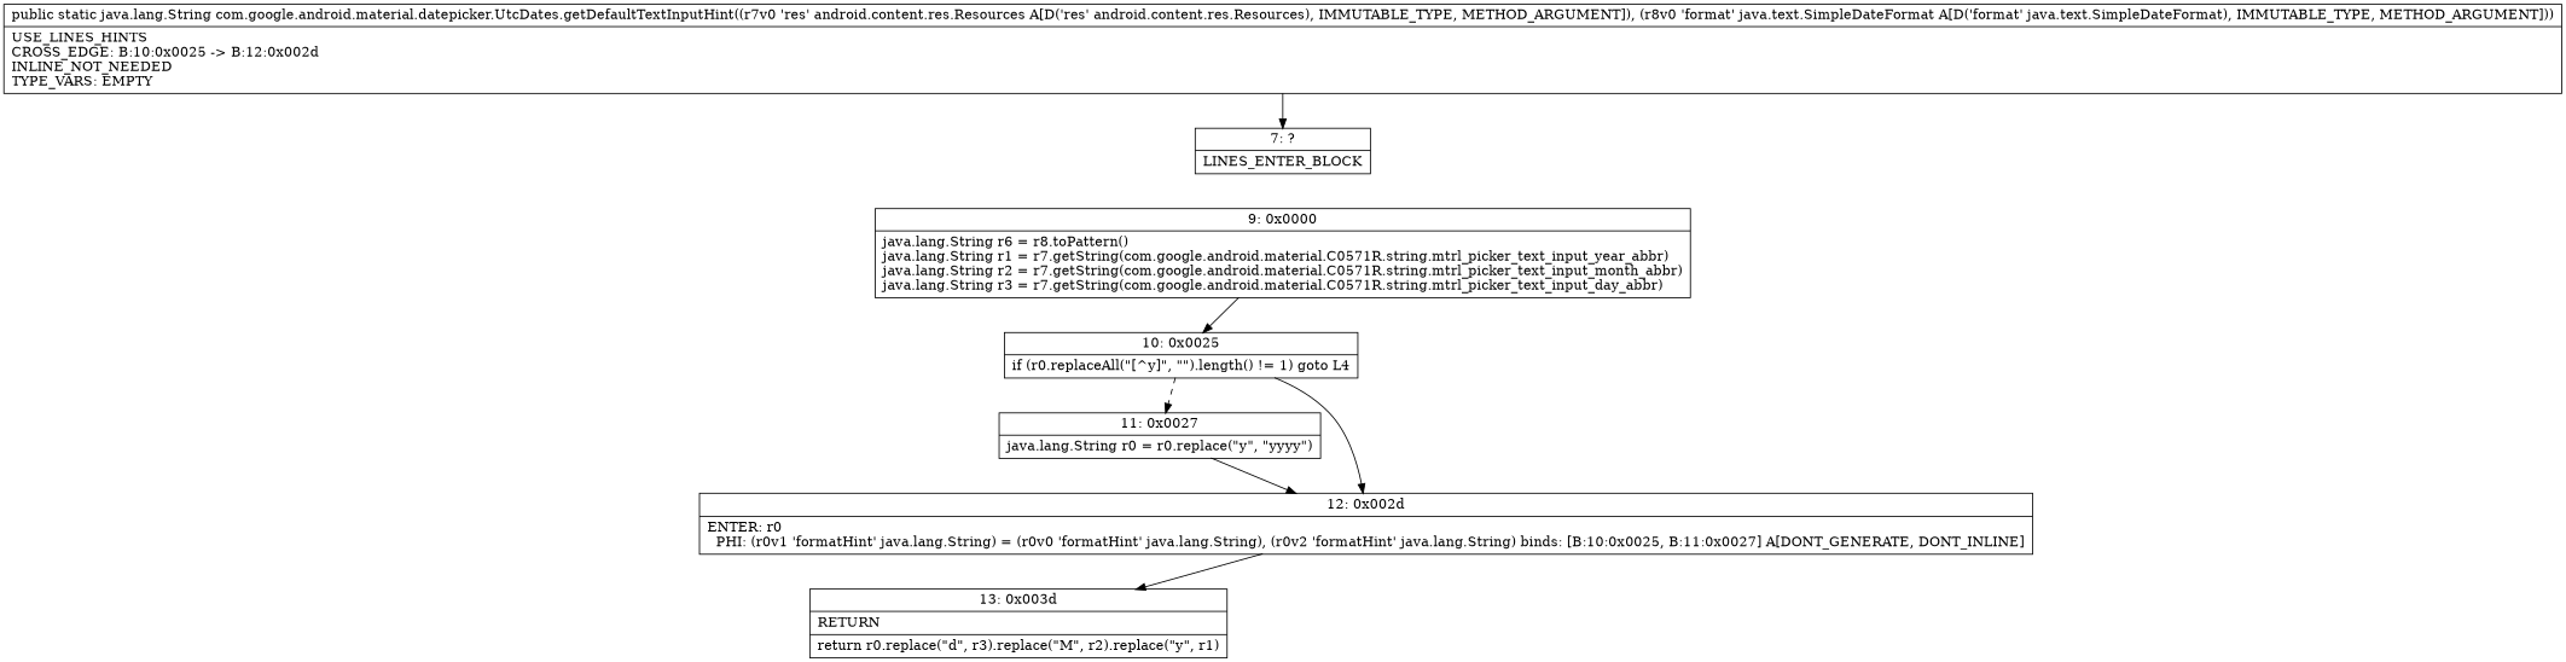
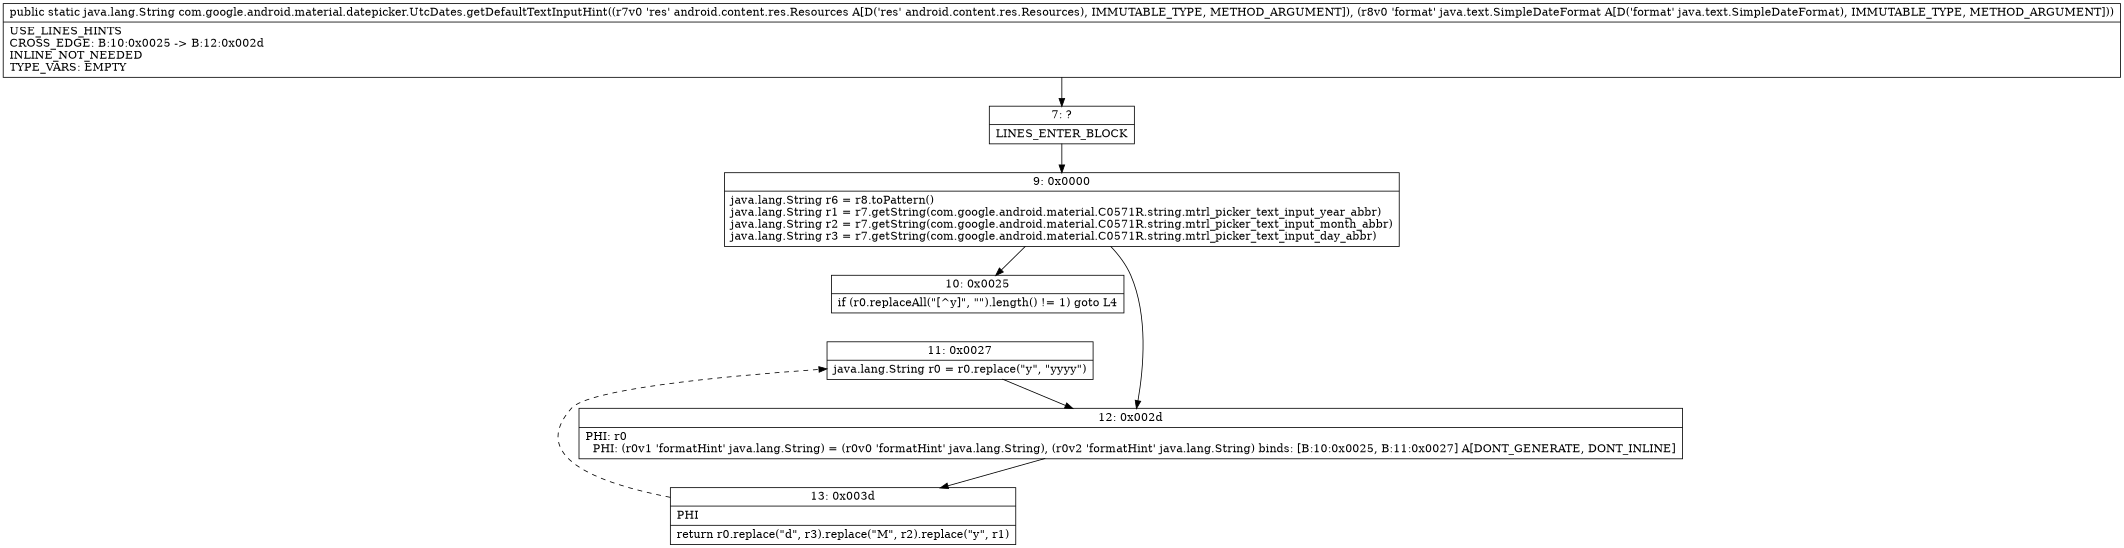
  digraph {
    node [shape=record]
    n1 [label="{7\:\ ?|LINES_ENTER_BLOCK\l}"]
    n2 [label="{9\:\ 0x0000|java.lang.String r6 = r8.toPattern()\ljava.lang.String r1 = r7.getString(com.google.android.material.C0571R.string.mtrl_picker_text_input_year_abbr)\ljava.lang.String r2 = r7.getString(com.google.android.material.C0571R.string.mtrl_picker_text_input_month_abbr)\ljava.lang.String r3 = r7.getString(com.google.android.material.C0571R.string.mtrl_picker_text_input_day_abbr)\l}"]
    n3 [label="{10\:\ 0x0025|if (r0.replaceAll(\"[^y]\", \"\").length() != 1) goto L4\l}"]
    n4 [label="{11\:\ 0x0027|java.lang.String r0 = r0.replace(\"y\", \"yyyy\")\l}"]
-   n5 [label="{12\:\ 0x002d|ENTER: r0 \l  PHI: (r0v1 'formatHint' java.lang.String) = (r0v0 'formatHint' java.lang.String), (r0v2 'formatHint' java.lang.String) binds: [B:10:0x0025, B:11:0x0027] A[DONT_GENERATE, DONT_INLINE]\l}"]
-   n6 [label="{13\:\ 0x003d|RETURN\l|return r0.replace(\"d\", r3).replace(\"M\", r2).replace(\"y\", r1)\l}"]
+   n5 [label="{12\:\ 0x002d|PHI: r0 \l  PHI: (r0v1 'formatHint' java.lang.String) = (r0v0 'formatHint' java.lang.String), (r0v2 'formatHint' java.lang.String) binds: [B:10:0x0025, B:11:0x0027] A[DONT_GENERATE, DONT_INLINE]\l}"]
+   n6 [label="{13\:\ 0x003d|PHI\l|return r0.replace(\"d\", r3).replace(\"M\", r2).replace(\"y\", r1)\l}"]
    n7 [label="{public static java.lang.String com.google.android.material.datepicker.UtcDates.getDefaultTextInputHint((r7v0 'res' android.content.res.Resources A[D('res' android.content.res.Resources), IMMUTABLE_TYPE, METHOD_ARGUMENT]), (r8v0 'format' java.text.SimpleDateFormat A[D('format' java.text.SimpleDateFormat), IMMUTABLE_TYPE, METHOD_ARGUMENT]))  | USE_LINES_HINTS\lCROSS_EDGE: B:10:0x0025 \-\> B:12:0x002d\lINLINE_NOT_NEEDED\lTYPE_VARS: EMPTY\l}"]
+   n1 -> n2
    n2 -> n3
-   n3 -> n4 [style=dashed]
-   n3 -> n5
+   n6 -> n4 [style=dashed]
+   n2 -> n5
    n4 -> n5
    n5 -> n6
    n7 -> n1
  }
